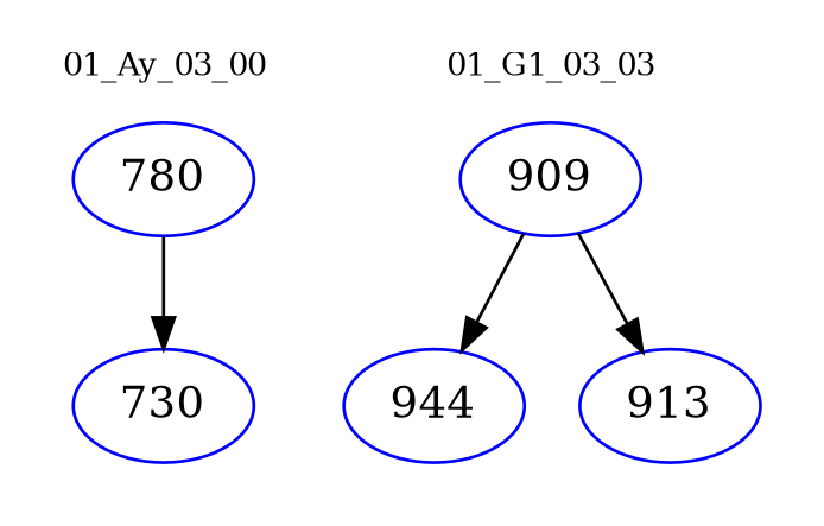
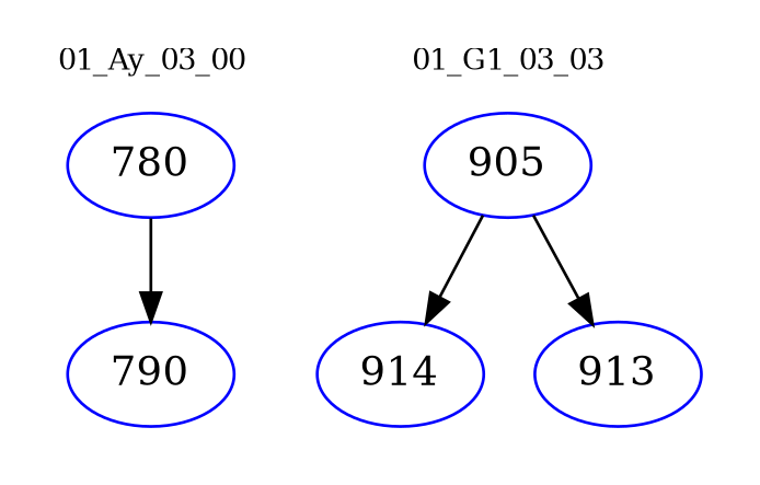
  digraph {
    node [color=blue]
    edge [color=black]
    n1 [label=780]
-   n2 [label=730]
-   n3 [label=909]
-   n4 [label=944]
+   n2 [label=790]
+   n3 [label=905]
+   n4 [label=914]
    n5 [label=913]
    subgraph cluster_1 {
      color=white
      fontsize=10
      label="01_Ay_03_00"
      n1
      n2
    }
    subgraph cluster_2 {
      color=white
      fontsize=10
      label="01_G1_03_03"
      n3
      n4
      n5
    }
    n1 -> n2
    n3 -> n4
    n3 -> n5
  }
